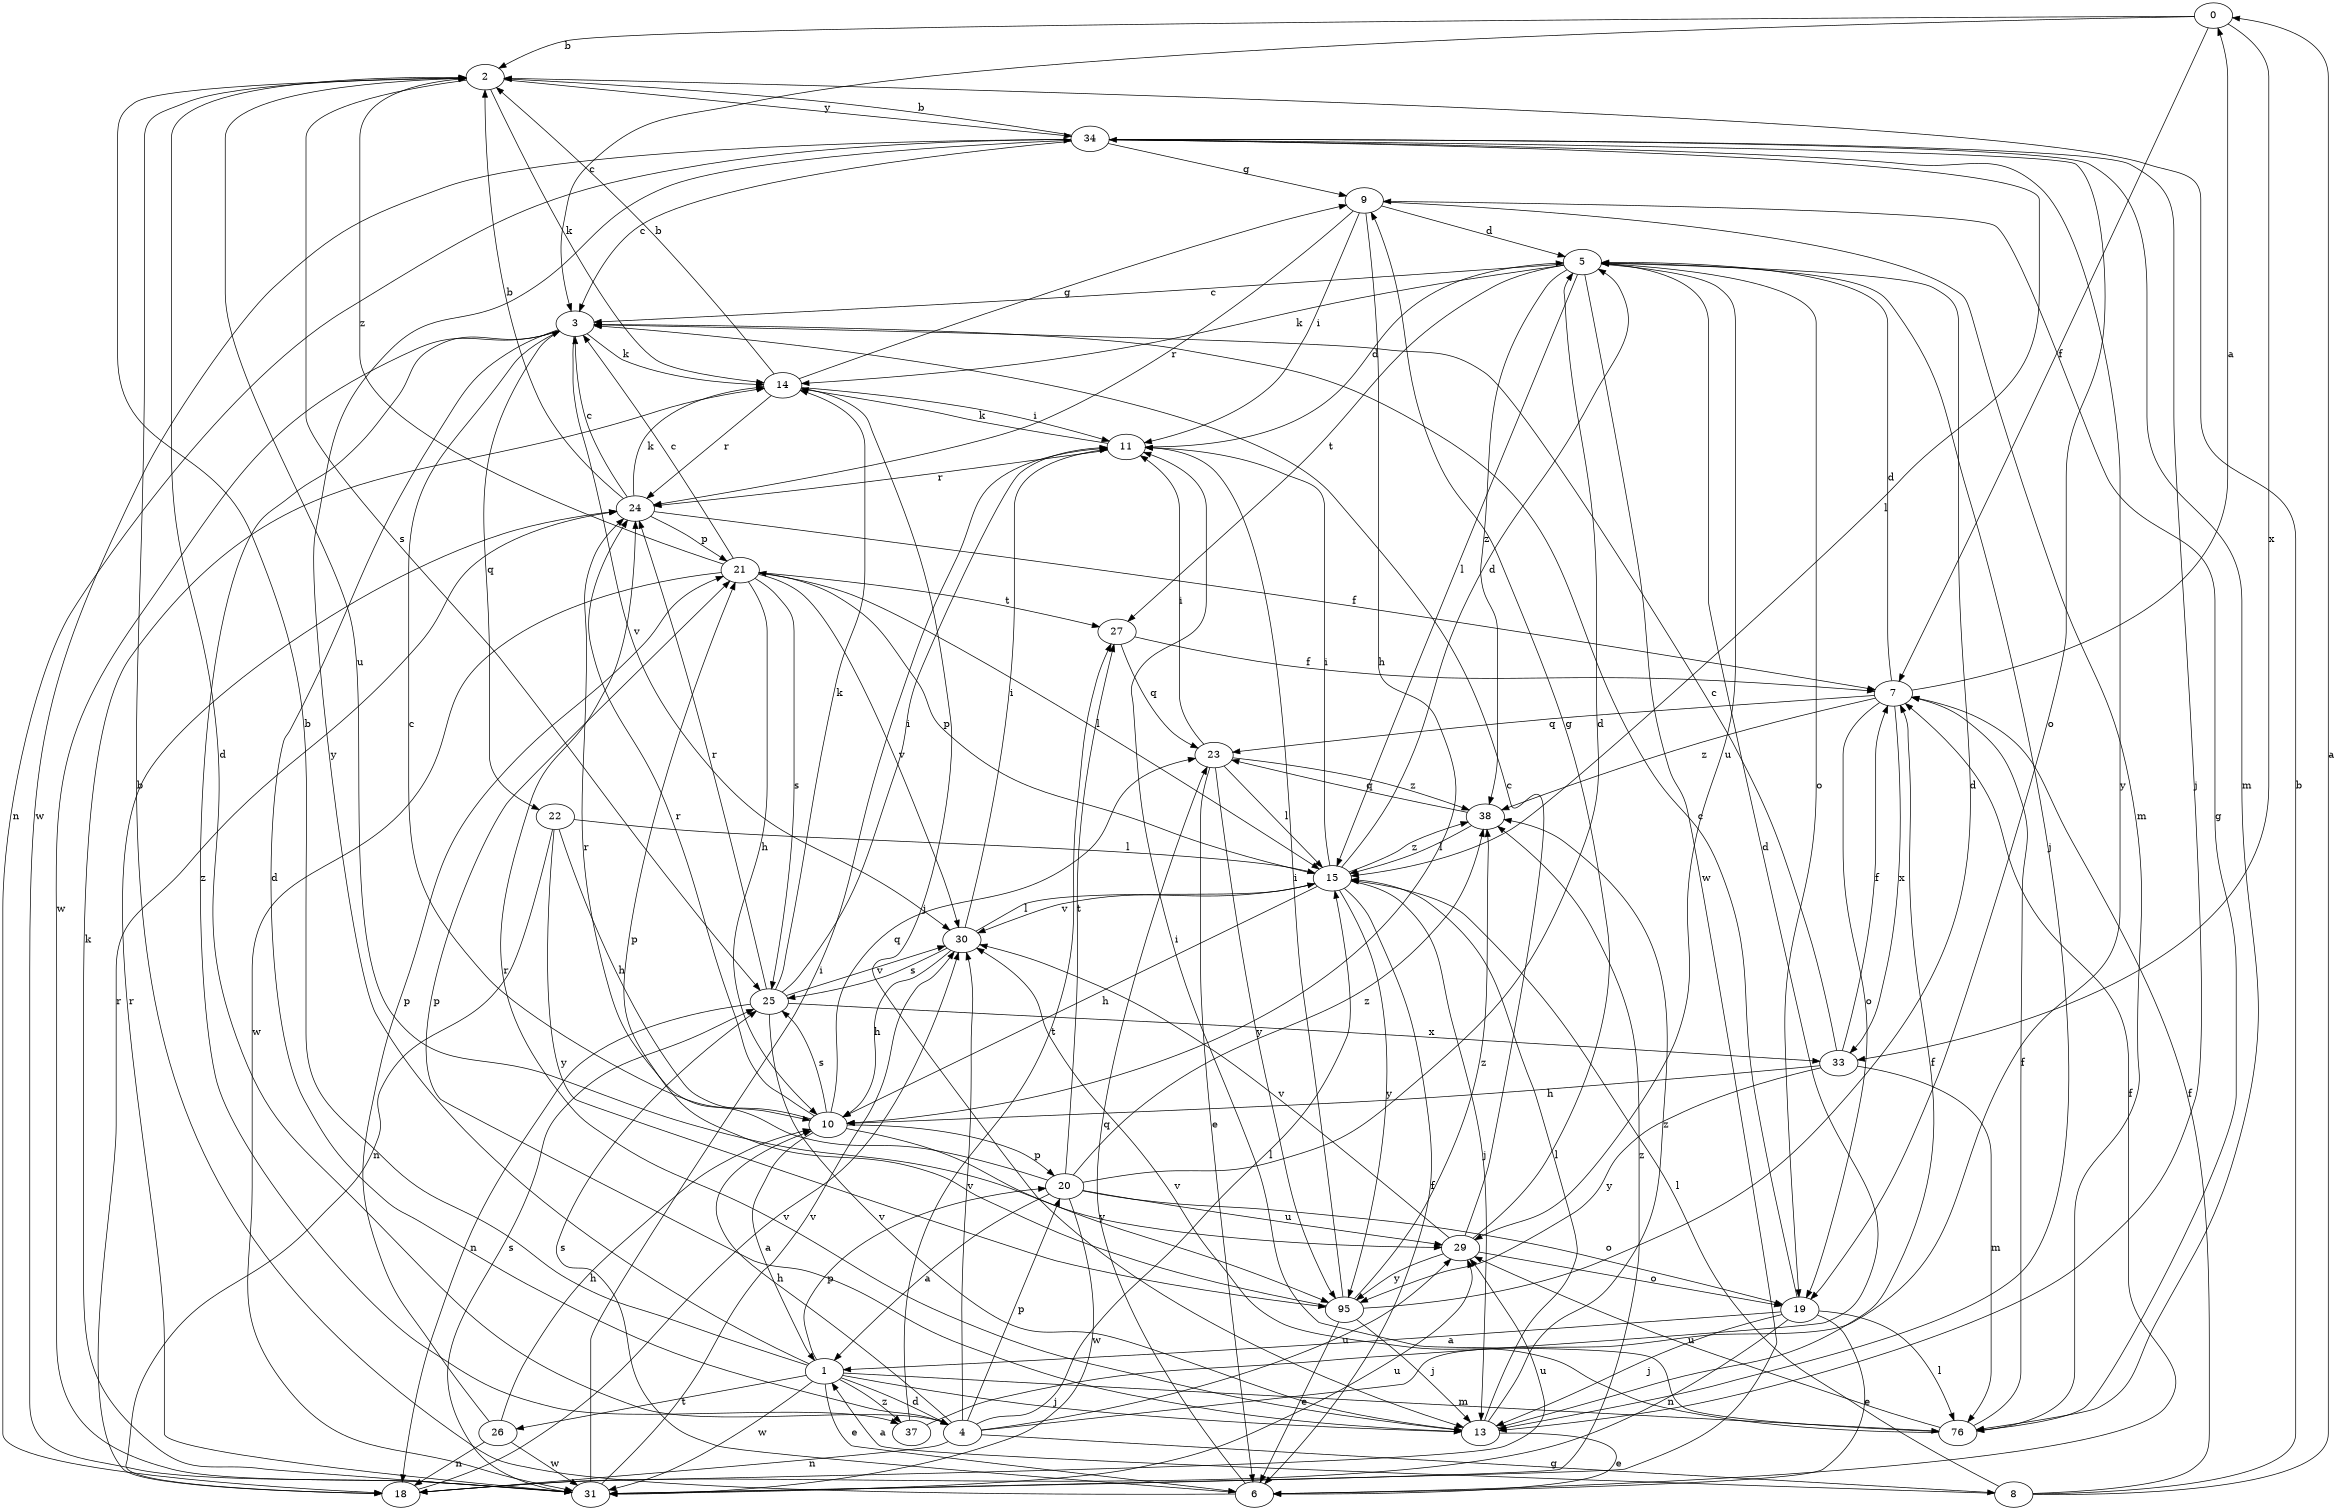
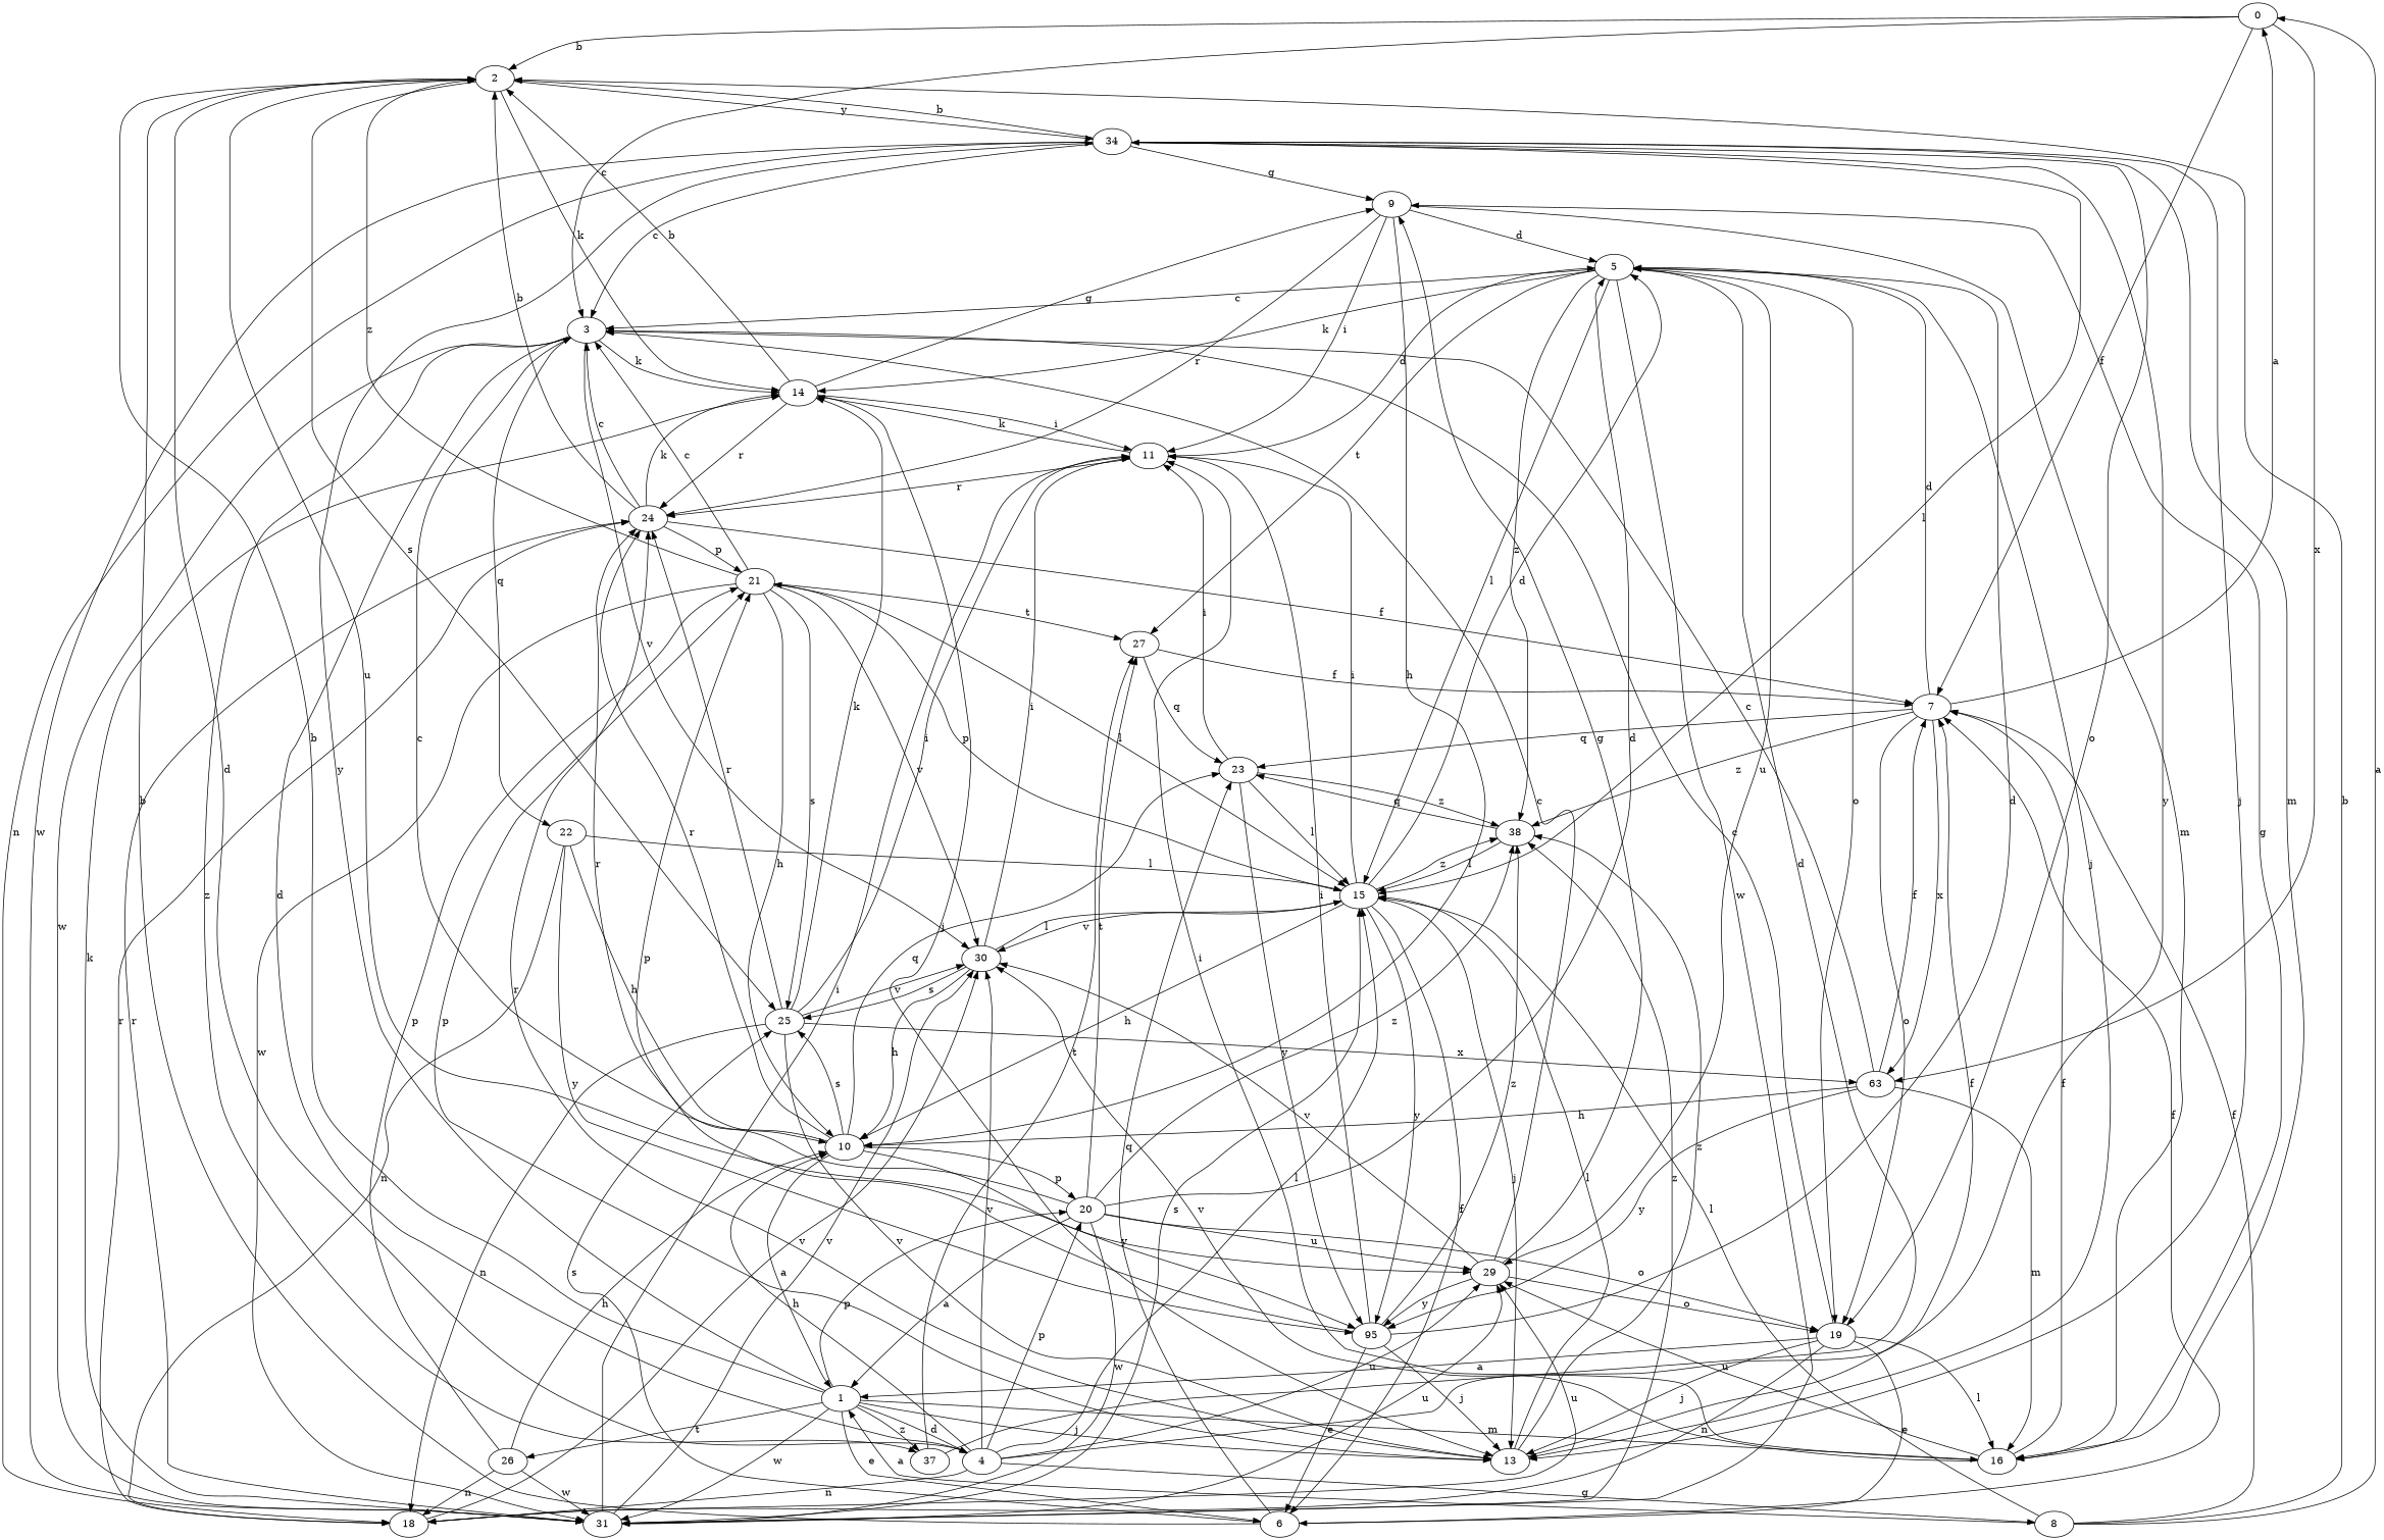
  strict digraph {
    0
    2
    3
    7
-   33
+   33 [label=63]
    34
    14
    25
    29
    4
    37
    22
    30
    31
    5
    19
    38
    23
-   16 [label=76]
+   16
    10
    n21 [label=95]
    1
    6
    13
    20
    26
    8
    15
    18
    24
    21
    9
    11
    27
    0 -> 2 [label=b]
    0 -> 3 [label=c]
    0 -> 7 [label=f]
    0 -> 33 [label=x]
    2 -> 34 [label=y]
    2 -> 14 [label=k]
    2 -> 25 [label=s]
    2 -> 29 [label=u]
    3 -> 14 [label=k]
    3 -> 4 [label=d]
    3 -> 37 [label=z]
    3 -> 22 [label=q]
    3 -> 30 [label=v]
    3 -> 31 [label=w]
    7 -> 0 [label=a]
    7 -> 33 [label=x]
    7 -> 5 [label=d]
    7 -> 19 [label=o]
    7 -> 38 [label=z]
    7 -> 23 [label=q]
    33 -> 3 [label=c]
    33 -> 7 [label=f]
    33 -> 16 [label=m]
    33 -> 10 [label=h]
    33 -> n21 [label=y]
    34 -> 2 [label=b]
    34 -> 3 [label=c]
    34 -> 31 [label=w]
    34 -> 19 [label=o]
    34 -> 16 [label=m]
    34 -> 13 [label=j]
    34 -> 15 [label=l]
    34 -> 18 [label=n]
    34 -> 9 [label=g]
    14 -> 2 [label=b]
    14 -> 13 [label=j]
    14 -> 24 [label=r]
    14 -> 9 [label=g]
    14 -> 11 [label=i]
    25 -> 33 [label=x]
    25 -> 14 [label=k]
    25 -> 30 [label=v]
    25 -> 13 [label=v]
    25 -> 18 [label=n]
    25 -> 24 [label=r]
    25 -> 11 [label=i]
    29 -> 3 [label=c]
    29 -> 30 [label=v]
    29 -> 19 [label=o]
    29 -> n21 [label=y]
    29 -> 9 [label=g]
    4 -> 2 [label=d]
    4 -> 34 [label=y]
    4 -> 29 [label=u]
    4 -> 30 [label=v]
    4 -> 10 [label=h]
    4 -> 20 [label=p]
    4 -> 8 [label=g]
    4 -> 15 [label=l]
    4 -> 18 [label=n]
    37 -> 5 [label=d]
    37 -> 27 [label=t]
    22 -> 10 [label=h]
    22 -> n21 [label=y]
    22 -> 15 [label=l]
    22 -> 18 [label=n]
    30 -> 25 [label=s]
    30 -> 10 [label=h]
    30 -> 15 [label=l]
    30 -> 11 [label=i]
    31 -> 14 [label=k]
-   31 -> 25 [label=s]
+   31 -> 15 [label=s]
    31 -> 29 [label=u]
    31 -> 30 [label=v]
    31 -> 38 [label=z]
    31 -> 24 [label=r]
    31 -> 11 [label=i]
    5 -> 3 [label=c]
    5 -> 14 [label=k]
    5 -> 29 [label=u]
    5 -> 31 [label=w]
    5 -> 19 [label=o]
    5 -> 38 [label=z]
    5 -> 13 [label=j]
    5 -> 15 [label=l]
    5 -> 27 [label=t]
    19 -> 3 [label=c]
    19 -> 16 [label=l]
    19 -> 1 [label=a]
    19 -> 6 [label=e]
    19 -> 13 [label=j]
    19 -> 18 [label=n]
    38 -> 23 [label=q]
    38 -> 15 [label=l]
    23 -> 38 [label=z]
    23 -> n21 [label=y]
-   23 -> 6 [label=e]
    23 -> 15 [label=l]
    23 -> 11 [label=i]
    16 -> 7 [label=f]
    16 -> 29 [label=u]
    16 -> 30 [label=v]
    16 -> 9 [label=g]
    16 -> 11 [label=i]
    10 -> 3 [label=c]
    10 -> 25 [label=s]
    10 -> 23 [label=q]
    10 -> n21 [label=y]
    10 -> 1 [label=a]
    10 -> 20 [label=p]
    10 -> 24 [label=r]
    n21 -> 5 [label=d]
    n21 -> 38 [label=z]
    n21 -> 6 [label=e]
    n21 -> 13 [label=j]
    n21 -> 21 [label=p]
    n21 -> 11 [label=i]
    1 -> 2 [label=b]
    1 -> 34 [label=y]
    1 -> 4 [label=d]
    1 -> 37 [label=z]
    1 -> 31 [label=w]
    1 -> 16 [label=m]
    1 -> 6 [label=e]
    1 -> 13 [label=j]
    1 -> 20 [label=p]
    1 -> 26 [label=t]
    6 -> 2 [label=b]
    6 -> 7 [label=f]
    6 -> 25 [label=s]
    6 -> 23 [label=q]
    13 -> 7 [label=f]
    13 -> 38 [label=z]
-   13 -> 6 [label=e]
    13 -> 15 [label=l]
    13 -> 24 [label=r]
    13 -> 21 [label=p]
    20 -> 29 [label=u]
    20 -> 31 [label=w]
    20 -> 5 [label=d]
    20 -> 19 [label=o]
    20 -> 38 [label=z]
    20 -> 1 [label=a]
    20 -> 24 [label=r]
    20 -> 27 [label=t]
    26 -> 31 [label=w]
    26 -> 10 [label=h]
    26 -> 18 [label=n]
    26 -> 21 [label=p]
    8 -> 0 [label=a]
    8 -> 2 [label=b]
    8 -> 7 [label=f]
    8 -> 1 [label=a]
    8 -> 15 [label=l]
    15 -> 30 [label=v]
    15 -> 5 [label=d]
    15 -> 38 [label=z]
    15 -> 10 [label=h]
    15 -> n21 [label=y]
    15 -> 6 [label=f]
    15 -> 13 [label=j]
    15 -> 21 [label=p]
    15 -> 11 [label=i]
    18 -> 29 [label=u]
    18 -> 30 [label=v]
    18 -> 24 [label=r]
    24 -> 2 [label=b]
    24 -> 3 [label=c]
    24 -> 7 [label=f]
    24 -> 14 [label=k]
    24 -> 21 [label=p]
    21 -> 2 [label=z]
    21 -> 3 [label=c]
    21 -> 25 [label=s]
    21 -> 30 [label=v]
    21 -> 31 [label=w]
    21 -> 10 [label=h]
    21 -> 15 [label=l]
    21 -> 27 [label=t]
    9 -> 5 [label=d]
    9 -> 16 [label=m]
    9 -> 10 [label=h]
    9 -> 24 [label=r]
    9 -> 11 [label=i]
    11 -> 14 [label=k]
    11 -> 5 [label=d]
    11 -> 24 [label=r]
    27 -> 7 [label=f]
    27 -> 23 [label=q]
  }
